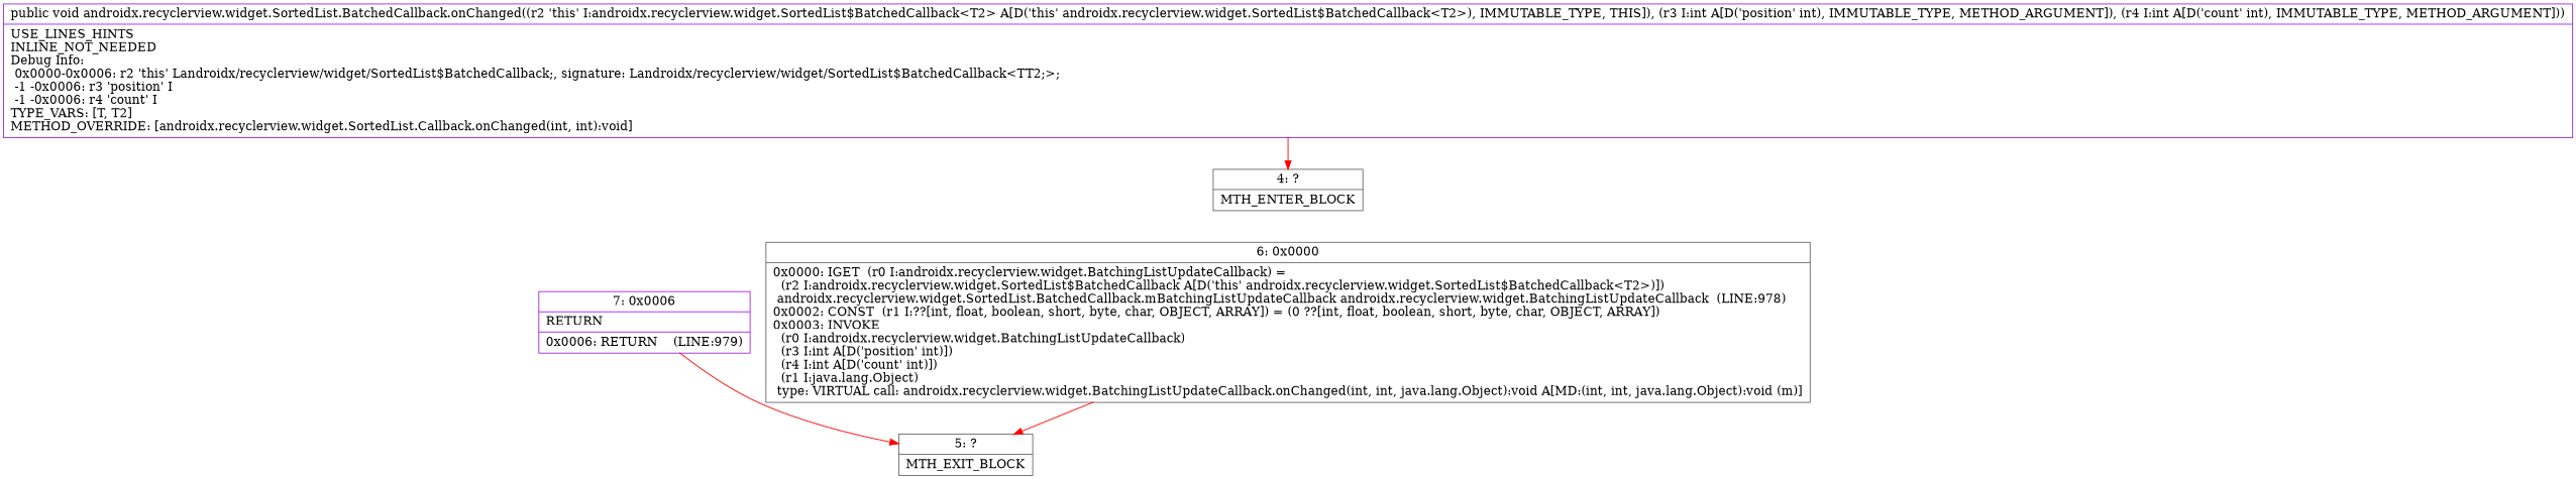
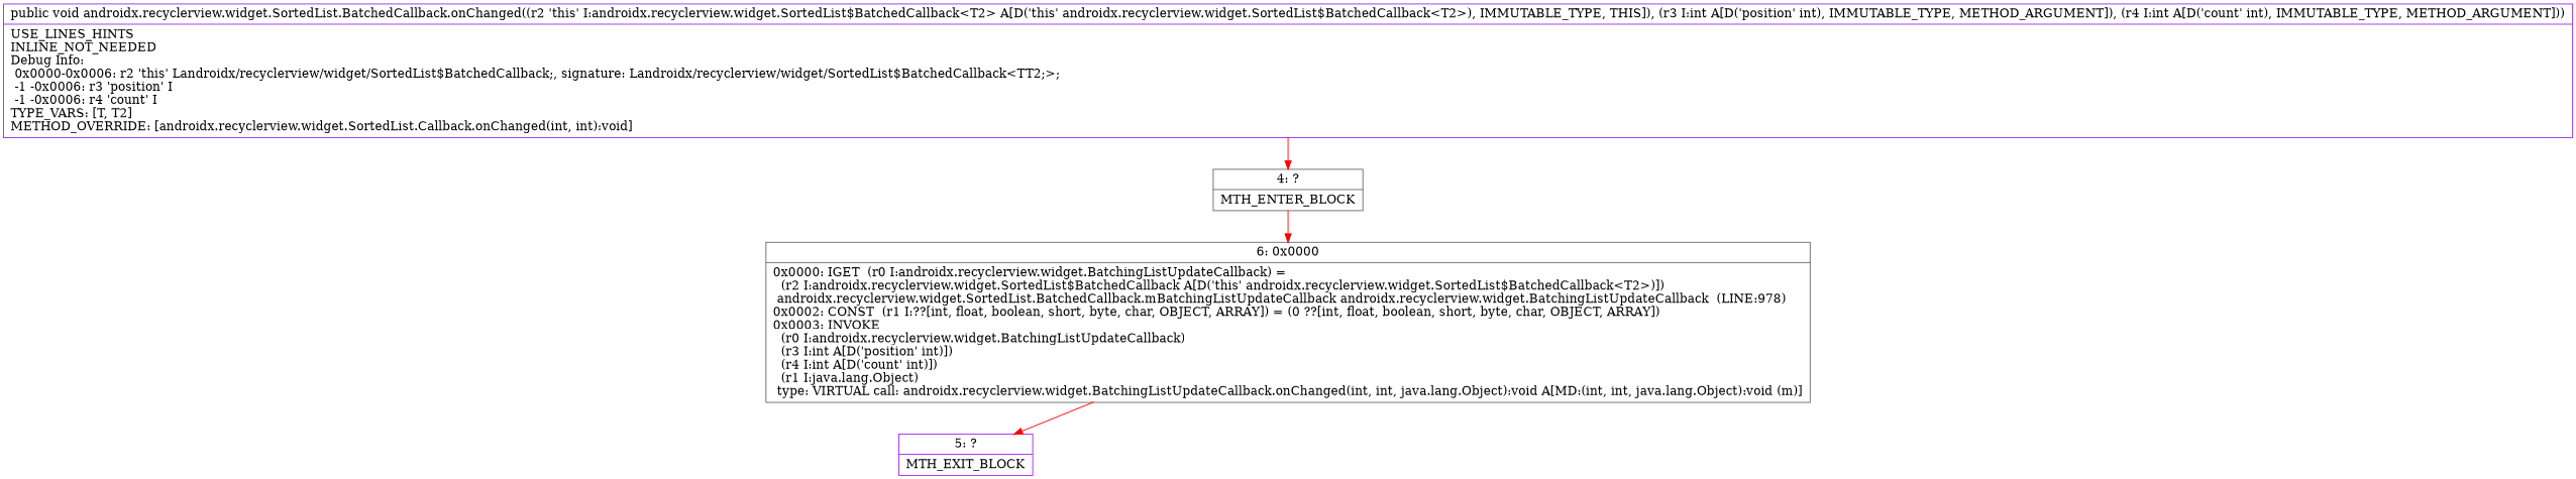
  digraph {
    node [color=purple shape=record]
    edge [color=red]
    n1 [color=gray40 label="{4\:\ ?|MTH_ENTER_BLOCK\l}"]
    n2 [color=gray40 label="{6\:\ 0x0000|0x0000: IGET  (r0 I:androidx.recyclerview.widget.BatchingListUpdateCallback) = \l  (r2 I:androidx.recyclerview.widget.SortedList$BatchedCallback A[D('this' androidx.recyclerview.widget.SortedList$BatchedCallback\<T2\>)])\l androidx.recyclerview.widget.SortedList.BatchedCallback.mBatchingListUpdateCallback androidx.recyclerview.widget.BatchingListUpdateCallback  (LINE:978)\l0x0002: CONST  (r1 I:??[int, float, boolean, short, byte, char, OBJECT, ARRAY]) = (0 ??[int, float, boolean, short, byte, char, OBJECT, ARRAY]) \l0x0003: INVOKE  \l  (r0 I:androidx.recyclerview.widget.BatchingListUpdateCallback)\l  (r3 I:int A[D('position' int)])\l  (r4 I:int A[D('count' int)])\l  (r1 I:java.lang.Object)\l type: VIRTUAL call: androidx.recyclerview.widget.BatchingListUpdateCallback.onChanged(int, int, java.lang.Object):void A[MD:(int, int, java.lang.Object):void (m)]\l}"]
-   n3 [color=gray40 label="{5\:\ ?|MTH_EXIT_BLOCK\l}"]
-   n4 [label="{7\:\ 0x0006|RETURN\l|0x0006: RETURN    (LINE:979)\l}"]
+   n3 [label="{5\:\ ?|MTH_EXIT_BLOCK\l}"]
    n5 [label="{public void androidx.recyclerview.widget.SortedList.BatchedCallback.onChanged((r2 'this' I:androidx.recyclerview.widget.SortedList$BatchedCallback\<T2\> A[D('this' androidx.recyclerview.widget.SortedList$BatchedCallback\<T2\>), IMMUTABLE_TYPE, THIS]), (r3 I:int A[D('position' int), IMMUTABLE_TYPE, METHOD_ARGUMENT]), (r4 I:int A[D('count' int), IMMUTABLE_TYPE, METHOD_ARGUMENT]))  | USE_LINES_HINTS\lINLINE_NOT_NEEDED\lDebug Info:\l  0x0000\-0x0006: r2 'this' Landroidx\/recyclerview\/widget\/SortedList$BatchedCallback;, signature: Landroidx\/recyclerview\/widget\/SortedList$BatchedCallback\<TT2;\>;\l  \-1 \-0x0006: r3 'position' I\l  \-1 \-0x0006: r4 'count' I\lTYPE_VARS: [T, T2]\lMETHOD_OVERRIDE: [androidx.recyclerview.widget.SortedList.Callback.onChanged(int, int):void]\l}"]
+   n1 -> n2
    n2 -> n3
-   n4 -> n3
    n5 -> n1
  }
